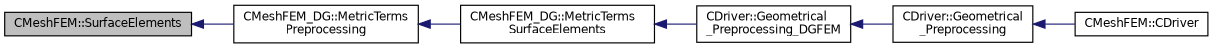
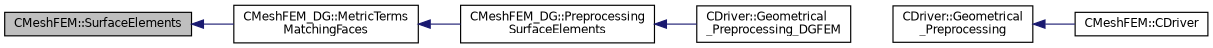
  digraph {
    rankdir=LR
    node [color=black fillcolor=white fontname=Helvetica fontsize=10 shape=record style=filled]
    edge [color=midnightblue dir=back fontname=Helvetica fontsize=10 labelfontname=Helvetica labelfontsize=10 style=solid]
    n1 [fillcolor=grey75 fontcolor=black height=0.2 label="CMeshFEM::SurfaceElements" width=0.4]
-   n2 [height=0.2 label="CMeshFEM_DG::MetricTerms\lPreprocessing" width=0.4]
-   n3 [height=0.2 label="CMeshFEM_DG::MetricTerms\lSurfaceElements" width=0.4]
+   n2 [height=0.2 label="CMeshFEM_DG::MetricTerms\lMatchingFaces" width=0.4]
+   n3 [height=0.2 label="CMeshFEM_DG::Preprocessing\lSurfaceElements" width=0.4]
    n4 [height=0.2 label="CDriver::Geometrical\l_Preprocessing_DGFEM" width=0.4]
    n5 [height=0.2 label="CDriver::Geometrical\l_Preprocessing" width=0.4]
    n6 [height=0.2 label="CMeshFEM::CDriver" width=0.4]
    n1 -> n2
    n2 -> n3
    n3 -> n4
-   n4 -> n5
    n5 -> n6
  }
